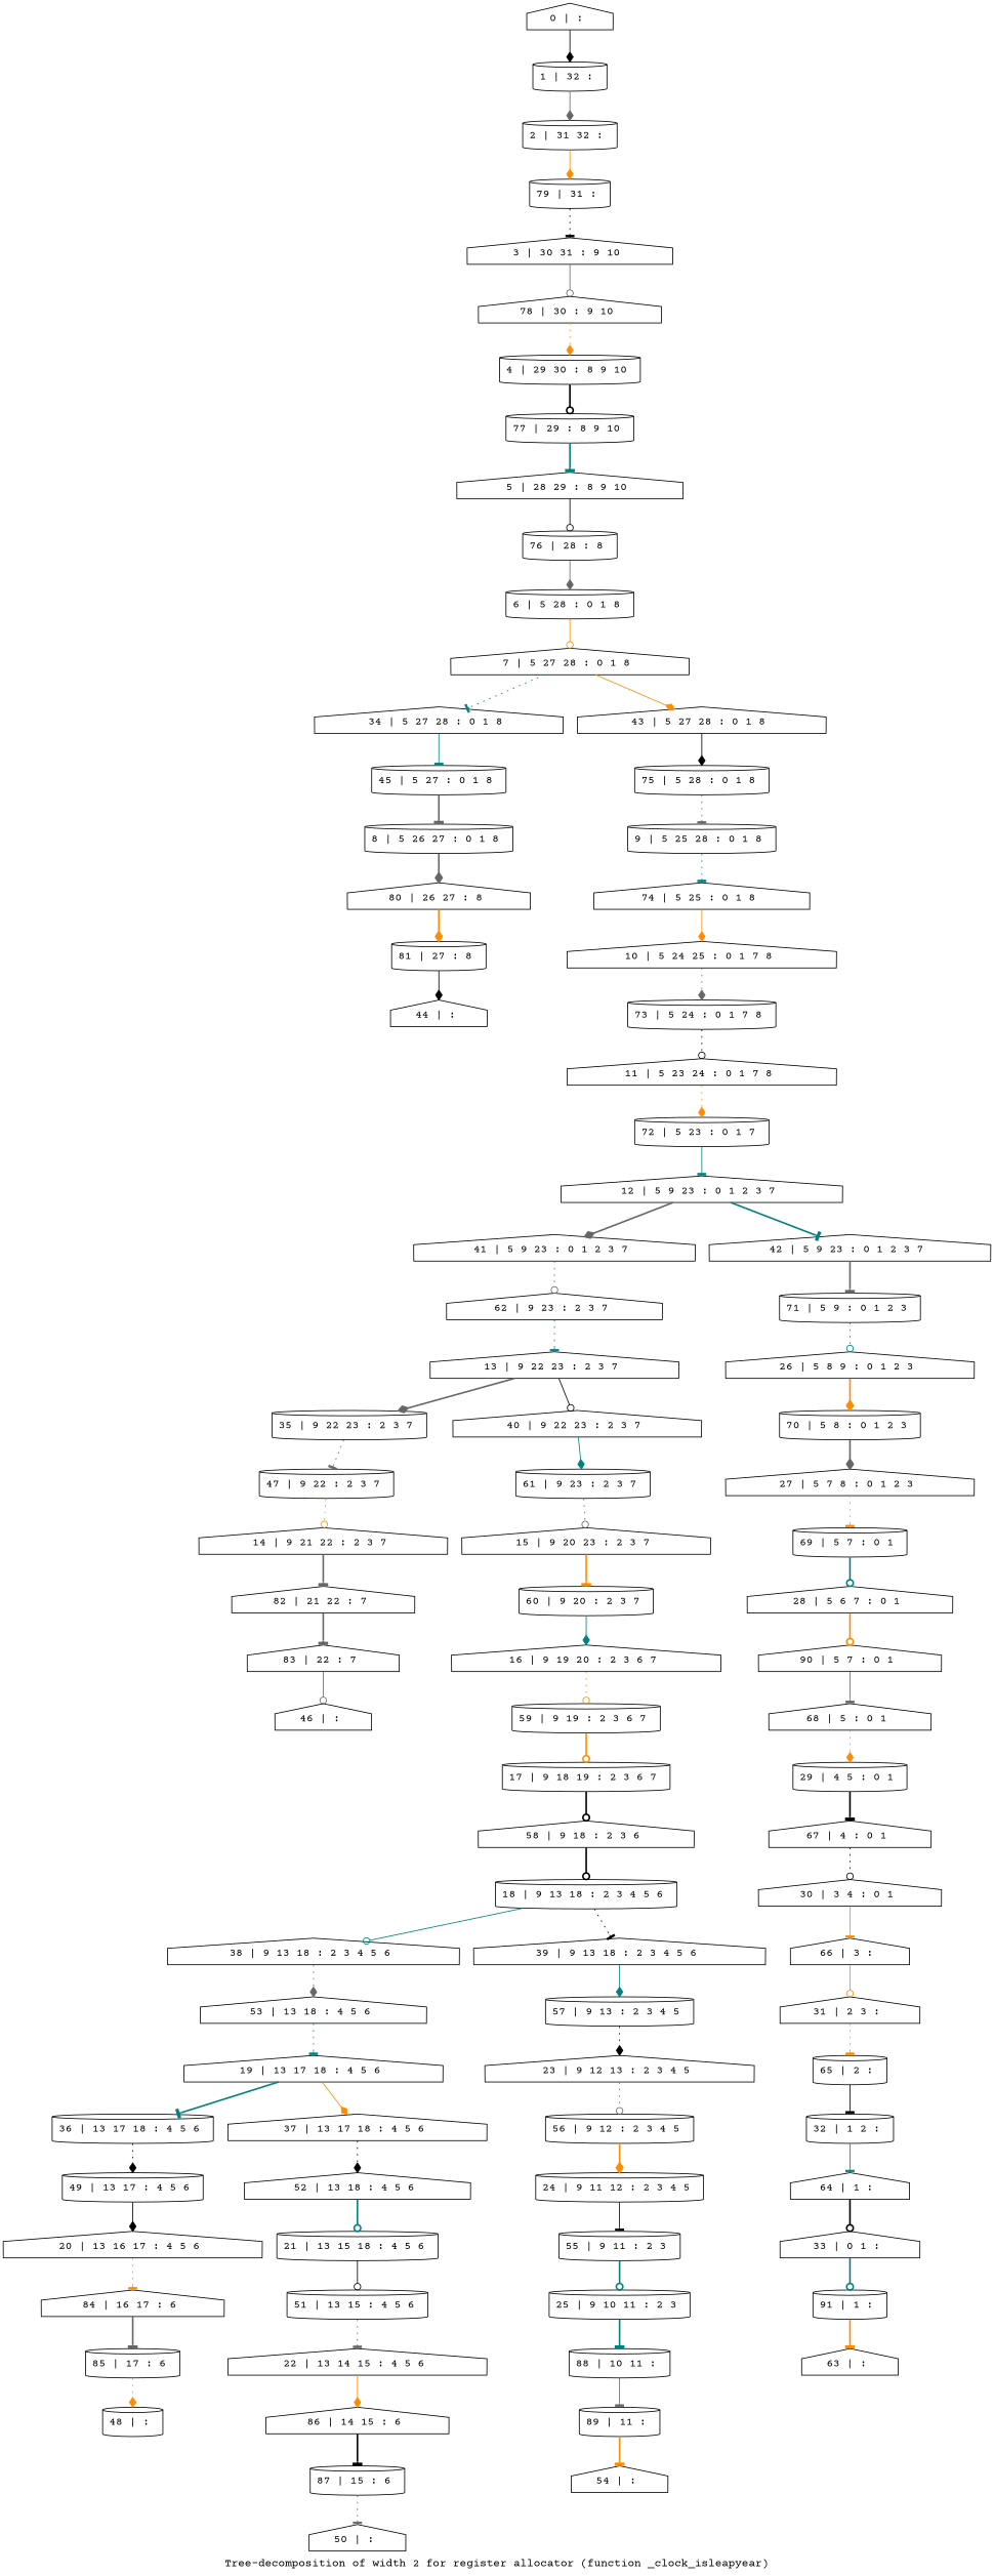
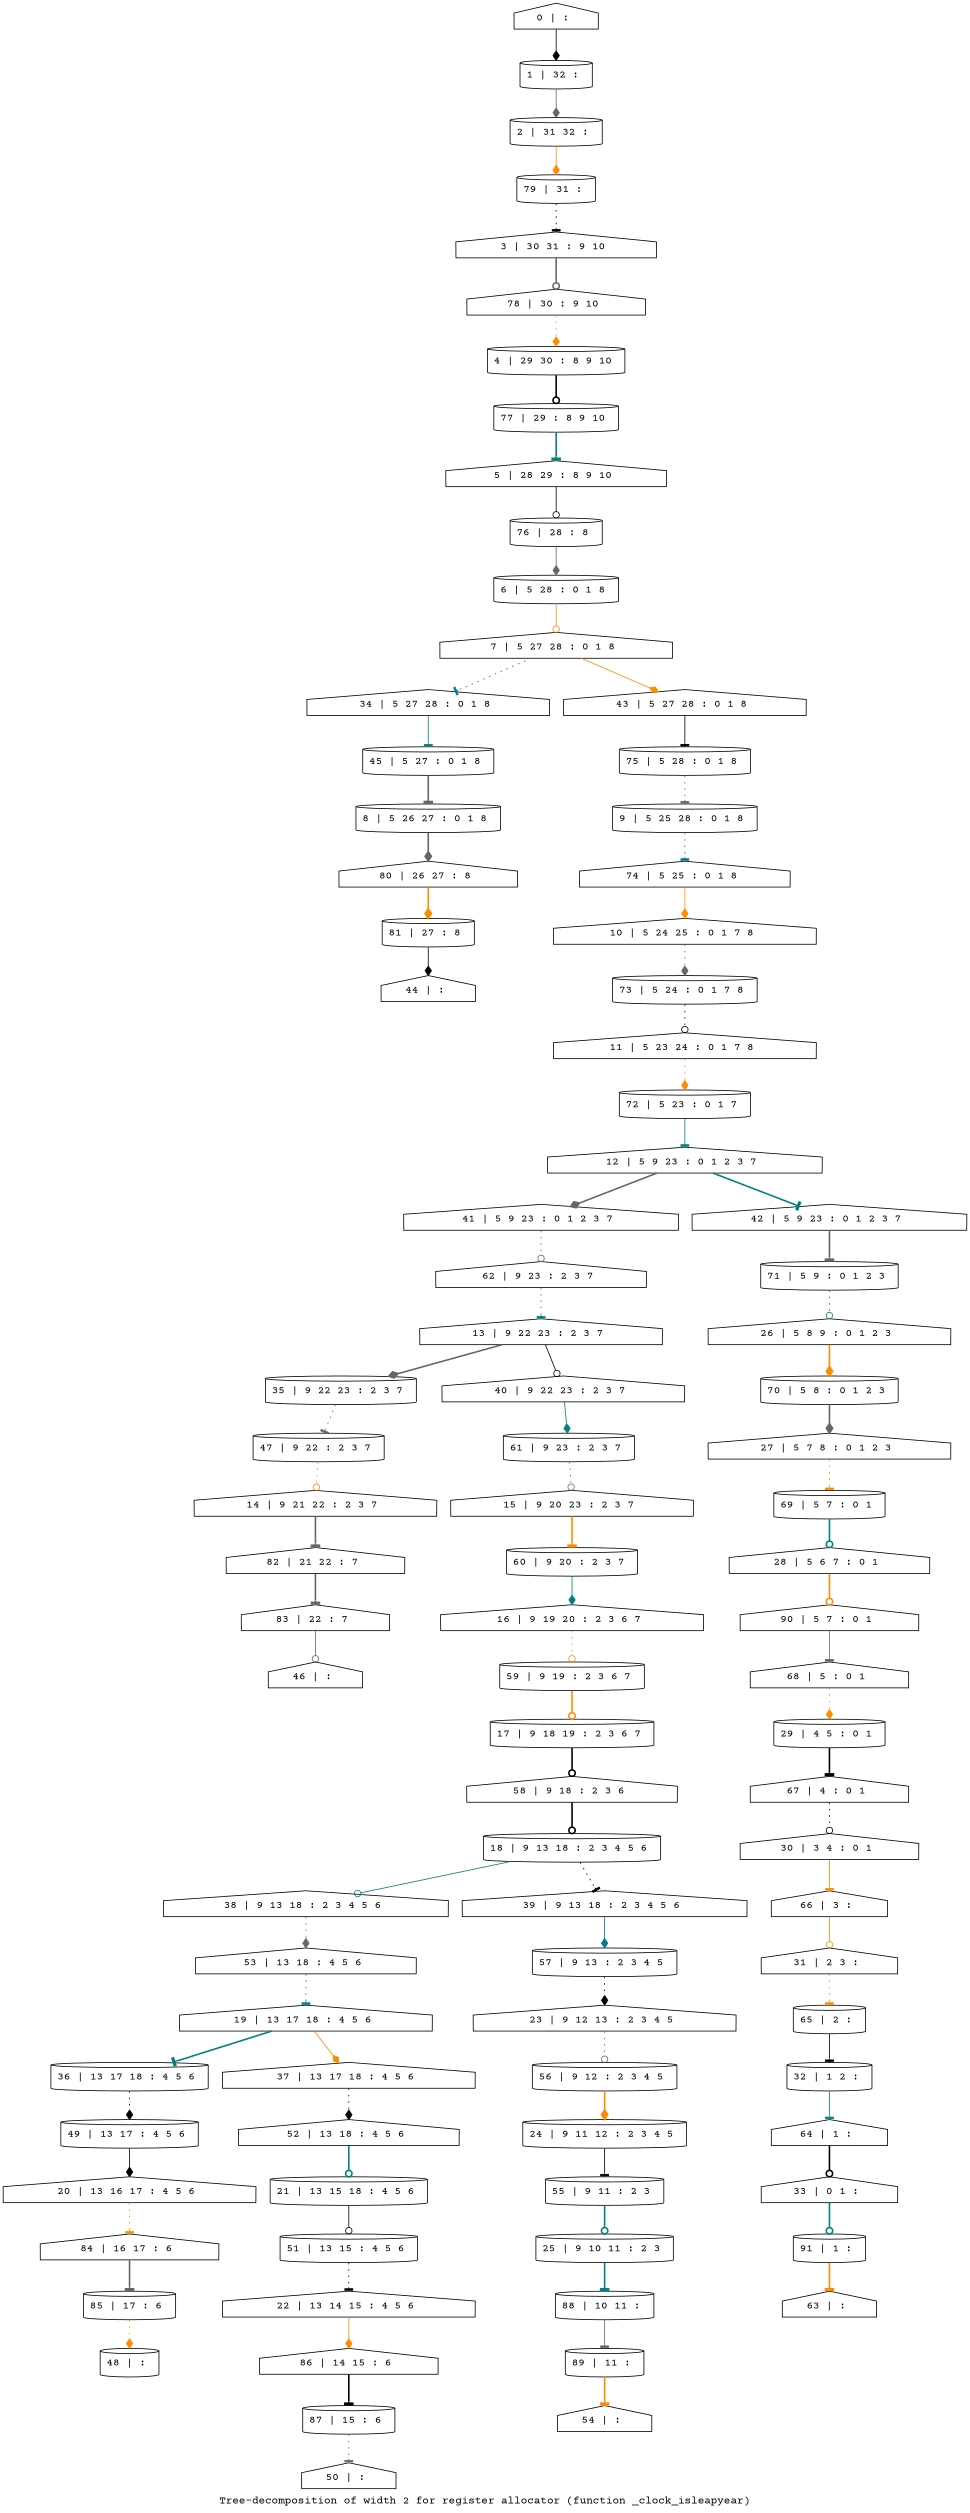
  digraph {
    fontname="Courier Prime"
    label="Tree-decomposition of width 2 for register allocator (function _clock_isleapyear)"
    node [fontname="Courier Prime" shape=house]
    edge [arrowhead=tee color=darkorange fontname="Courier Prime" style=bold]
    n1 [label="0 | : "]
    n2 [label="1 | 32 : " shape=cylinder]
    n3 [label="2 | 31 32 : " shape=cylinder]
    n4 [label="79 | 31 : " shape=cylinder]
    n5 [label="3 | 30 31 : 9 10 "]
    n6 [label="78 | 30 : 9 10 "]
    n7 [label="4 | 29 30 : 8 9 10 " shape=cylinder]
    n8 [label="77 | 29 : 8 9 10 " shape=cylinder]
    n9 [label="5 | 28 29 : 8 9 10 "]
    n10 [label="76 | 28 : 8 " shape=cylinder]
    n11 [label="6 | 5 28 : 0 1 8 " shape=cylinder]
    n12 [label="7 | 5 27 28 : 0 1 8 "]
    n13 [label="34 | 5 27 28 : 0 1 8 "]
    n14 [label="43 | 5 27 28 : 0 1 8 "]
    n15 [label="45 | 5 27 : 0 1 8 " shape=cylinder]
    n16 [label="75 | 5 28 : 0 1 8 " shape=cylinder]
    n17 [label="8 | 5 26 27 : 0 1 8 " shape=cylinder]
    n18 [label="80 | 26 27 : 8 "]
    n19 [label="81 | 27 : 8 " shape=cylinder]
    n20 [label="9 | 5 25 28 : 0 1 8 " shape=cylinder]
    n21 [label="74 | 5 25 : 0 1 8 "]
    n22 [label="10 | 5 24 25 : 0 1 7 8 "]
    n23 [label="73 | 5 24 : 0 1 7 8 " shape=cylinder]
    n24 [label="11 | 5 23 24 : 0 1 7 8 "]
    n25 [label="72 | 5 23 : 0 1 7 " shape=cylinder]
    n26 [label="12 | 5 9 23 : 0 1 2 3 7 "]
    n27 [label="41 | 5 9 23 : 0 1 2 3 7 "]
    n28 [label="42 | 5 9 23 : 0 1 2 3 7 "]
    n29 [label="62 | 9 23 : 2 3 7 "]
    n30 [label="71 | 5 9 : 0 1 2 3 " shape=cylinder]
    n31 [label="13 | 9 22 23 : 2 3 7 "]
    n32 [label="35 | 9 22 23 : 2 3 7 " shape=cylinder]
    n33 [label="40 | 9 22 23 : 2 3 7 "]
    n34 [label="47 | 9 22 : 2 3 7 " shape=cylinder]
    n35 [label="61 | 9 23 : 2 3 7 " shape=cylinder]
    n36 [label="14 | 9 21 22 : 2 3 7 "]
    n37 [label="82 | 21 22 : 7 "]
    n38 [label="83 | 22 : 7 "]
    n39 [label="15 | 9 20 23 : 2 3 7 "]
    n40 [label="60 | 9 20 : 2 3 7 " shape=cylinder]
    n41 [label="16 | 9 19 20 : 2 3 6 7 "]
    n42 [label="59 | 9 19 : 2 3 6 7 " shape=cylinder]
    n43 [label="17 | 9 18 19 : 2 3 6 7 " shape=cylinder]
    n44 [label="58 | 9 18 : 2 3 6 "]
    n45 [label="18 | 9 13 18 : 2 3 4 5 6 " shape=cylinder]
    n46 [label="38 | 9 13 18 : 2 3 4 5 6 "]
    n47 [label="39 | 9 13 18 : 2 3 4 5 6 "]
    n48 [label="53 | 13 18 : 4 5 6 "]
    n49 [label="57 | 9 13 : 2 3 4 5 " shape=cylinder]
    n50 [label="19 | 13 17 18 : 4 5 6 "]
    n51 [label="36 | 13 17 18 : 4 5 6 " shape=cylinder]
    n52 [label="37 | 13 17 18 : 4 5 6 "]
    n53 [label="49 | 13 17 : 4 5 6 " shape=cylinder]
    n54 [label="52 | 13 18 : 4 5 6 "]
    n55 [label="20 | 13 16 17 : 4 5 6 "]
    n56 [label="84 | 16 17 : 6 "]
    n57 [label="85 | 17 : 6 " shape=cylinder]
    n58 [label="21 | 13 15 18 : 4 5 6 " shape=cylinder]
    n59 [label="51 | 13 15 : 4 5 6 " shape=cylinder]
    n60 [label="22 | 13 14 15 : 4 5 6 "]
    n61 [label="86 | 14 15 : 6 "]
    n62 [label="87 | 15 : 6 " shape=cylinder]
    n63 [label="23 | 9 12 13 : 2 3 4 5 "]
    n64 [label="56 | 9 12 : 2 3 4 5 " shape=cylinder]
    n65 [label="24 | 9 11 12 : 2 3 4 5 " shape=cylinder]
    n66 [label="55 | 9 11 : 2 3 " shape=cylinder]
    n67 [label="25 | 9 10 11 : 2 3 " shape=cylinder]
    n68 [label="88 | 10 11 : " shape=cylinder]
    n69 [label="89 | 11 : " shape=cylinder]
    n70 [label="26 | 5 8 9 : 0 1 2 3 "]
    n71 [label="70 | 5 8 : 0 1 2 3 " shape=cylinder]
    n72 [label="27 | 5 7 8 : 0 1 2 3 "]
    n73 [label="69 | 5 7 : 0 1 " shape=cylinder]
    n74 [label="28 | 5 6 7 : 0 1 "]
    n75 [label="90 | 5 7 : 0 1 "]
    n76 [label="68 | 5 : 0 1 "]
    n77 [label="29 | 4 5 : 0 1 " shape=cylinder]
    n78 [label="67 | 4 : 0 1 "]
    n79 [label="30 | 3 4 : 0 1 "]
    n80 [label="66 | 3 : "]
    n81 [label="31 | 2 3 : "]
    n82 [label="65 | 2 : " shape=cylinder]
    n83 [label="32 | 1 2 : " shape=cylinder]
    n84 [label="64 | 1 : "]
    n85 [label="33 | 0 1 : "]
    n86 [label="91 | 1 : " shape=cylinder]
    n87 [label="63 | : "]
    n88 [label="44 | : "]
    n89 [label="46 | : "]
    n90 [label="48 | : " shape=cylinder]
    n91 [label="50 | : "]
    n92 [label="54 | : "]
    n1 -> n2 [arrowhead=diamond color=black style=solid]
    n2 -> n3 [arrowhead=diamond color=gray40 style=solid]
    n3 -> n4 [arrowhead=diamond style=solid]
    n4 -> n5 [color=black style=dotted]
-   n5 -> n6 [arrowhead=odot color=gray40 style=solid]
+   n5 -> n6 [arrowhead=odot color=gray40]
    n6 -> n7 [arrowhead=diamond style=dotted]
    n7 -> n8 [arrowhead=odot color=black]
    n8 -> n9 [color=teal]
    n9 -> n10 [arrowhead=odot color=black style=solid]
    n10 -> n11 [arrowhead=diamond color=gray40 style=solid]
    n11 -> n12 [arrowhead=odot style=solid]
    n12 -> n13 [color=teal style=dotted]
    n12 -> n14 [arrowhead=diamond style=solid]
    n13 -> n15 [color=teal style=solid]
-   n14 -> n16 [arrowhead=diamond color=black style=solid]
+   n14 -> n16 [color=black style=solid]
    n15 -> n17 [color=gray40]
    n16 -> n20 [color=gray40 style=dotted]
    n17 -> n18 [arrowhead=diamond color=gray40]
    n18 -> n19 [arrowhead=diamond]
    n19 -> n88 [arrowhead=diamond color=black style=solid]
    n20 -> n21 [color=teal style=dotted]
    n21 -> n22 [arrowhead=diamond style=solid]
    n22 -> n23 [arrowhead=diamond color=gray40 style=dotted]
    n23 -> n24 [arrowhead=odot color=black style=dotted]
    n24 -> n25 [arrowhead=diamond style=dotted]
    n25 -> n26 [color=teal style=solid]
    n26 -> n27 [arrowhead=diamond color=gray40]
    n26 -> n28 [color=teal]
    n27 -> n29 [arrowhead=odot color=gray40 style=dotted]
    n28 -> n30 [color=gray40]
    n29 -> n31 [color=teal style=dotted]
    n30 -> n70 [arrowhead=odot color=teal style=dotted]
    n31 -> n32 [arrowhead=diamond color=gray40]
    n31 -> n33 [arrowhead=odot color=black style=solid]
    n32 -> n34 [color=gray40 style=dotted]
    n33 -> n35 [arrowhead=diamond color=teal style=solid]
    n34 -> n36 [arrowhead=odot style=dotted]
    n35 -> n39 [arrowhead=odot color=gray40 style=dotted]
    n36 -> n37 [color=gray40]
    n37 -> n38 [color=gray40]
    n38 -> n89 [arrowhead=odot color=gray40 style=solid]
    n39 -> n40
    n40 -> n41 [arrowhead=diamond color=teal style=solid]
    n41 -> n42 [arrowhead=odot style=dotted]
    n42 -> n43 [arrowhead=odot]
    n43 -> n44 [arrowhead=odot color=black]
    n44 -> n45 [arrowhead=odot color=black]
    n45 -> n46 [arrowhead=odot color=teal style=solid]
    n45 -> n47 [color=black style=dotted]
    n46 -> n48 [arrowhead=diamond color=gray40 style=dotted]
    n47 -> n49 [arrowhead=diamond color=teal style=solid]
    n48 -> n50 [color=teal style=dotted]
    n49 -> n63 [arrowhead=diamond color=black style=dotted]
    n50 -> n51 [color=teal]
    n50 -> n52 [arrowhead=diamond style=solid]
    n51 -> n53 [arrowhead=diamond color=black style=dotted]
    n52 -> n54 [arrowhead=diamond color=black style=dotted]
    n53 -> n55 [arrowhead=diamond color=black style=solid]
    n54 -> n58 [arrowhead=odot color=teal]
    n55 -> n56 [style=dotted]
    n56 -> n57 [color=gray40]
    n57 -> n90 [arrowhead=diamond style=dotted]
    n58 -> n59 [arrowhead=odot color=black style=solid]
-   n59 -> n60 [color=gray40 style=dotted]
+   n59 -> n60 [color=black style=dotted]
    n60 -> n61 [arrowhead=diamond style=solid]
    n61 -> n62 [color=black]
    n62 -> n91 [color=gray40 style=dotted]
    n63 -> n64 [arrowhead=odot color=gray40 style=dotted]
    n64 -> n65 [arrowhead=diamond]
    n65 -> n66 [color=black style=solid]
    n66 -> n67 [arrowhead=odot color=teal]
    n67 -> n68 [color=teal]
    n68 -> n69 [color=gray40 style=solid]
    n69 -> n92
    n70 -> n71 [arrowhead=diamond]
    n71 -> n72 [arrowhead=diamond color=gray40]
    n72 -> n73 [style=dotted]
    n73 -> n74 [arrowhead=odot color=teal]
    n74 -> n75 [arrowhead=odot]
    n75 -> n76 [color=gray40 style=solid]
    n76 -> n77 [arrowhead=diamond style=dotted]
    n77 -> n78 [color=black]
    n78 -> n79 [arrowhead=odot color=black style=dotted]
    n79 -> n80 [style=solid]
    n80 -> n81 [arrowhead=odot style=solid]
    n81 -> n82 [style=dotted]
    n82 -> n83 [color=black style=solid]
    n83 -> n84 [color=teal style=solid]
    n84 -> n85 [arrowhead=odot color=black]
    n85 -> n86 [arrowhead=odot color=teal]
    n86 -> n87
  }
